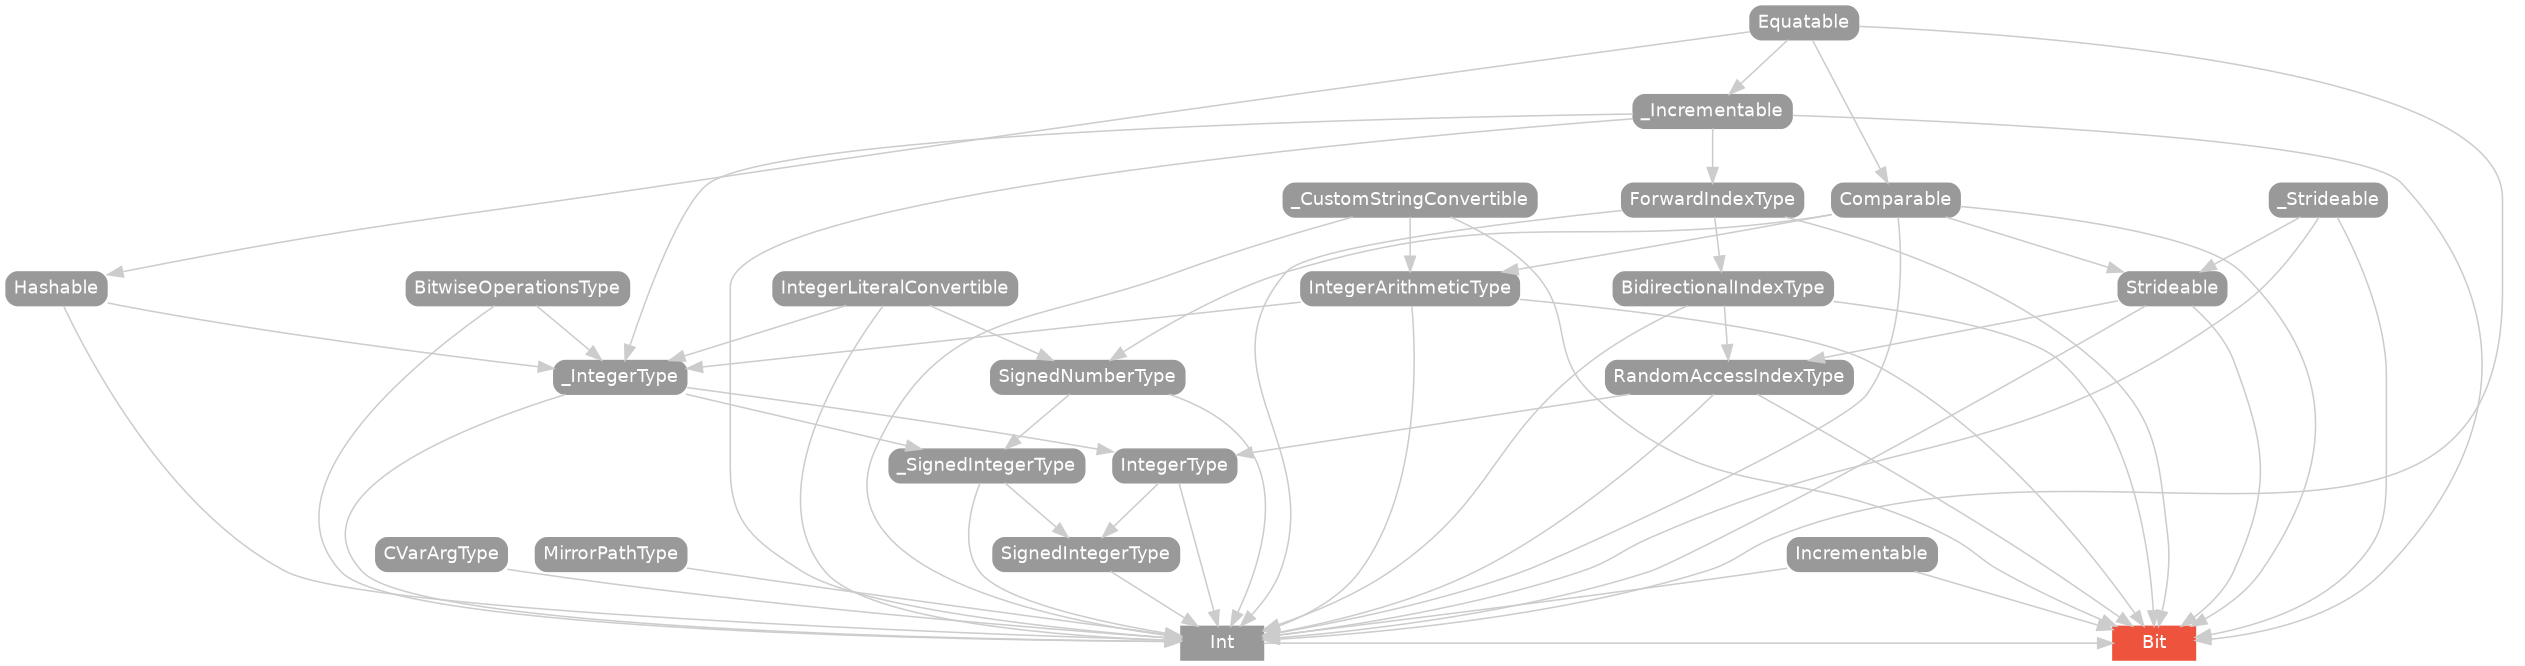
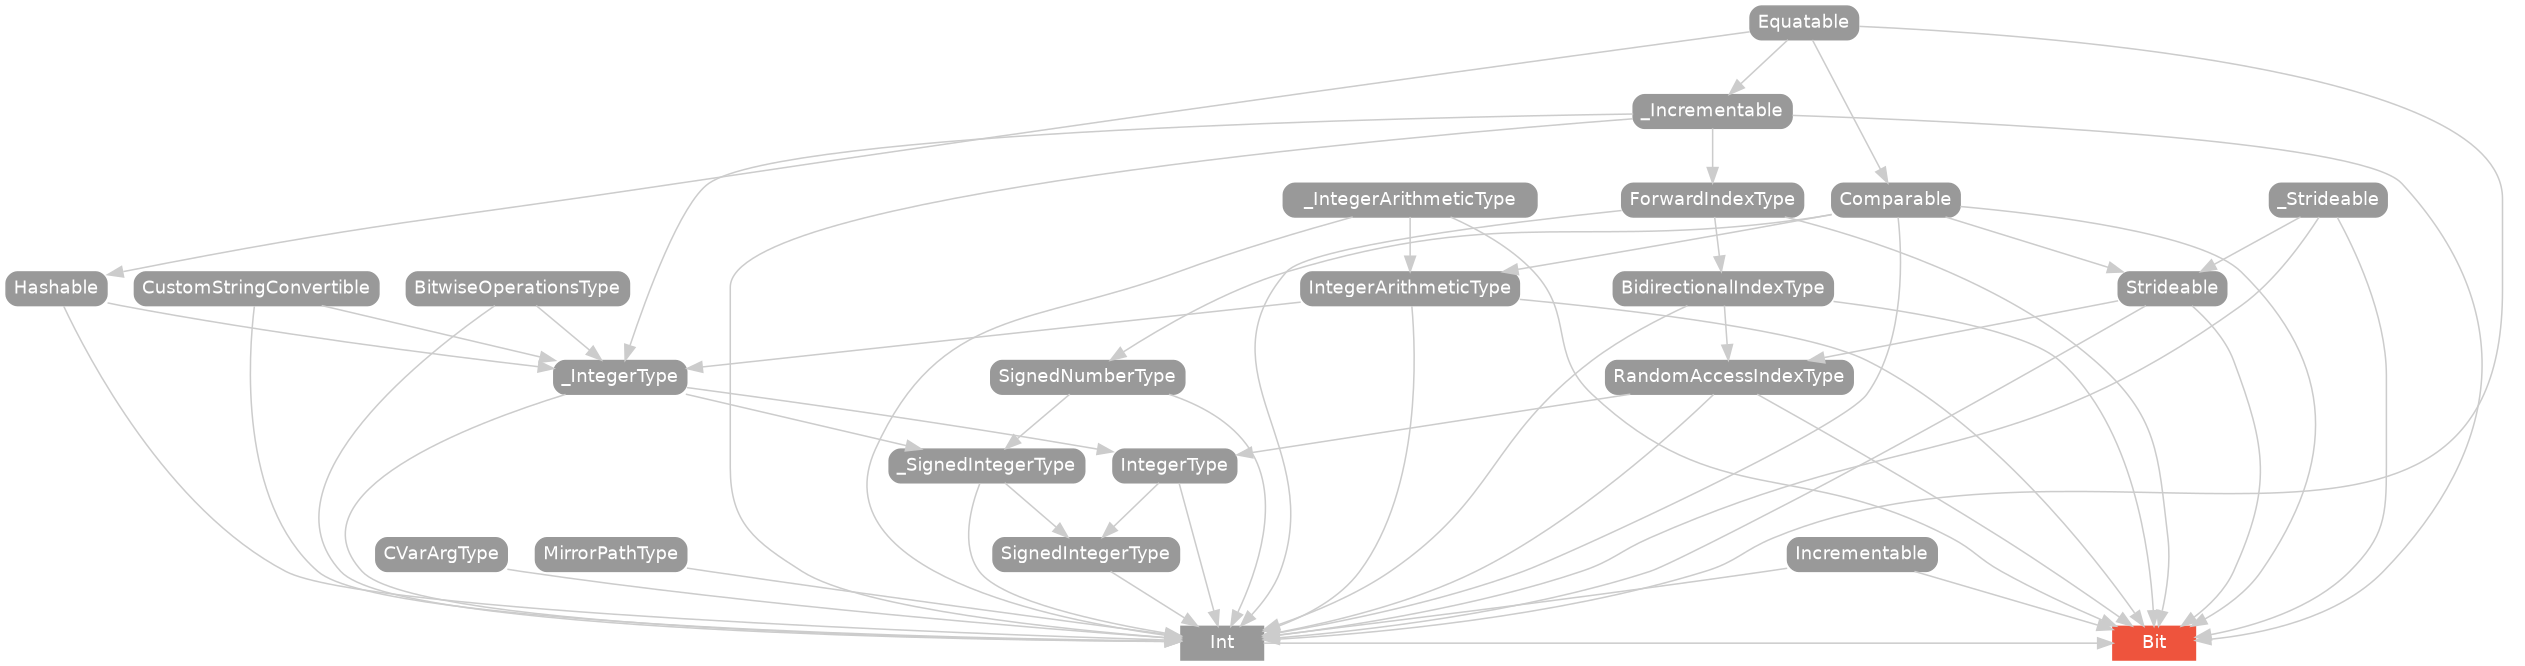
  strict digraph {
    node [color="#999999" fillcolor="#999999" fontcolor=white fontname=Helvetica fontsize=12 margin="0.07,0.05" shape=box style="filled,rounded"]
    edge [color="#cccccc"]
    Bit [color="#ee543d" fillcolor="#ee543d" height=0.3 style=filled]
    Int [height=0.3 style=filled]
    BidirectionalIndexType [height=0.3]
    RandomAccessIndexType [height=0.3]
    IntegerType [height=0.3]
    BitwiseOperationsType [height=0.3]
    _IntegerType [height=0.3]
    _SignedIntegerType [height=0.3]
    CVarArgType [height=0.3]
    Comparable [height=0.3]
    IntegerArithmeticType [height=0.3]
    SignedNumberType [height=0.3]
    Strideable [height=0.3]
+   CustomStringConvertible [height=0.3]
    Equatable [height=0.3]
    Hashable [height=0.3]
    _Incrementable [height=0.3]
    ForwardIndexType [height=0.3]
-   IntegerLiteralConvertible [height=0.3]
    SignedIntegerType [height=0.3]
    MirrorPathType [height=0.3]
    n22 [height=0.3 label=Incrementable]
-   _IntegerArithmeticType [height=0.3 label=_CustomStringConvertible]
+   _IntegerArithmeticType [height=0.3]
    _Strideable [height=0.3]
    subgraph sub_1 {
      rank=max
      Bit
      Int
    }
    Int -> Bit
    BidirectionalIndexType -> Bit
    BidirectionalIndexType -> Int
    BidirectionalIndexType -> RandomAccessIndexType
    RandomAccessIndexType -> Bit
    RandomAccessIndexType -> Int
    RandomAccessIndexType -> IntegerType
    IntegerType -> Int
    IntegerType -> SignedIntegerType
    BitwiseOperationsType -> Int
    BitwiseOperationsType -> _IntegerType
    _IntegerType -> Int
    _IntegerType -> IntegerType
    _IntegerType -> _SignedIntegerType
    _SignedIntegerType -> Int
    _SignedIntegerType -> SignedIntegerType
    CVarArgType -> Int
    Comparable -> Bit
    Comparable -> Int
    Comparable -> IntegerArithmeticType
    Comparable -> SignedNumberType
    Comparable -> Strideable
    IntegerArithmeticType -> Bit
    IntegerArithmeticType -> Int
    IntegerArithmeticType -> _IntegerType
    SignedNumberType -> Int
    SignedNumberType -> _SignedIntegerType
    Strideable -> Bit
    Strideable -> Int
    Strideable -> RandomAccessIndexType
+   CustomStringConvertible -> Int
+   CustomStringConvertible -> _IntegerType
    Equatable -> Int
    Equatable -> Comparable
    Equatable -> Hashable
    Equatable -> _Incrementable
    Hashable -> Int
    Hashable -> _IntegerType
    _Incrementable -> Bit
    _Incrementable -> Int
    _Incrementable -> _IntegerType
    _Incrementable -> ForwardIndexType
    ForwardIndexType -> Bit
    ForwardIndexType -> Int
    ForwardIndexType -> BidirectionalIndexType
-   IntegerLiteralConvertible -> Int
-   IntegerLiteralConvertible -> _IntegerType
-   IntegerLiteralConvertible -> SignedNumberType
    SignedIntegerType -> Int
    MirrorPathType -> Int
    n22 -> Bit
    n22 -> Int
    _IntegerArithmeticType -> Bit
    _IntegerArithmeticType -> Int
    _IntegerArithmeticType -> IntegerArithmeticType
    _Strideable -> Bit
    _Strideable -> Int
    _Strideable -> Strideable
  }
